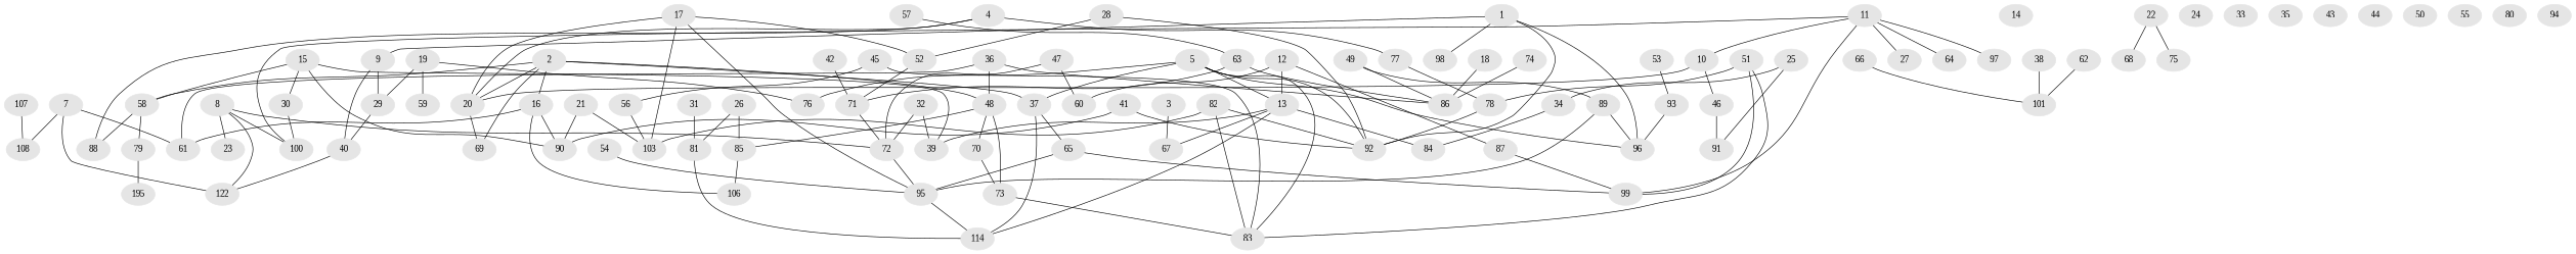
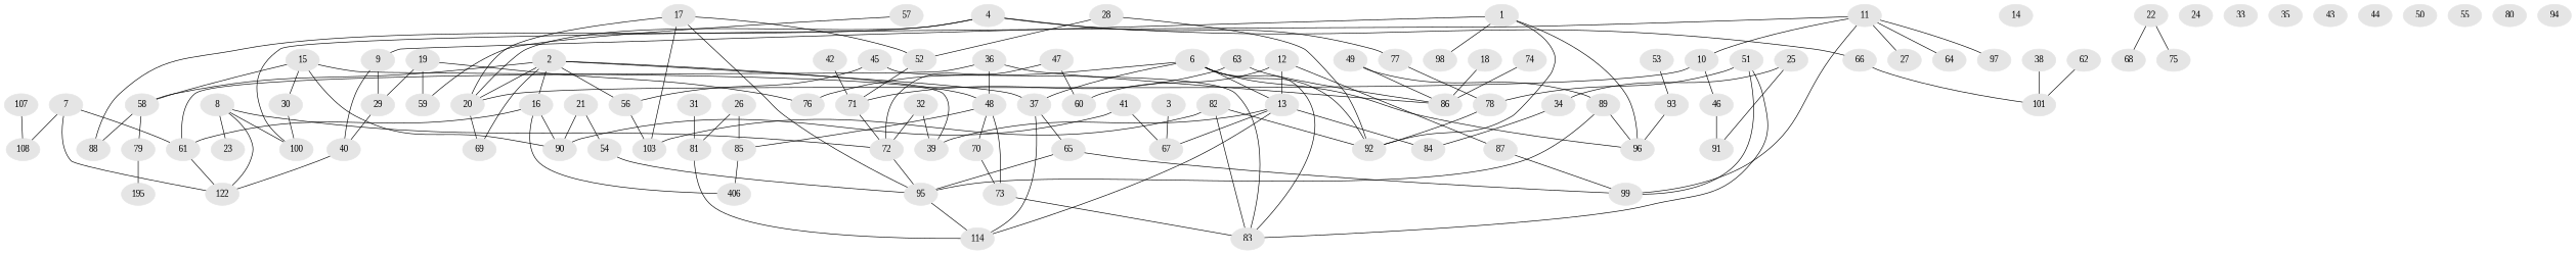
  graph {
    fontname="Liberation Serif"
    node [color=gray90 fontname="Liberation Serif" style=filled]
    edge [fontname="Liberation Serif"]
    1
    9
    92
    96
    98
    29
    40
    2
    16
    20
    37
    48
    56
    58
    69
    61
    90
-   106
+   106 [label=406]
    n19 [label=114]
    65
    85
    70
    73
    103
    88
    79
    3
    67
    4
    66
    77
    101
    78
    25
    34
    91
    30
    100
-   6 [label=5]
+   6
    13
    76
    83
    10
    46
    39
    84
    7
    n48 [label=122]
    108
    8
    23
    72
    95
    11
    27
    64
    97
    99
    12
    60
    87
    14
    15
    17
    52
    71
    18
    86
    19
    59
    21
    22
    68
    75
    24
    26
    81
    28
    31
    32
    33
    35
    36
    38
    41
    42
    43
    44
    45
    47
    49
    89
    50
    51
    53
    93
    54
    55
    57
    63
    n101 [label=195]
    62
    74
    80
    82
    94
    107
    1 -- 9
    1 -- 92
    1 -- 96
    1 -- 98
    9 -- 29
    9 -- 40
    29 -- 40
    40 -- n48
    2 -- 16
    2 -- 20
    2 -- 37
    2 -- 48
+   2 -- 56
    2 -- 58
    2 -- 69
    16 -- 61
    16 -- 90
    16 -- 106
    20 -- 69
    37 -- n19
    37 -- 65
    48 -- 85
    48 -- 70
    48 -- 73
    56 -- 103
    58 -- 88
    58 -- 79
+   61 -- n48
    65 -- 95
    65 -- 99
    85 -- 106
    70 -- 73
    73 -- 83
    79 -- n101
    3 -- 67
    4 -- 20
    4 -- 88
+   4 -- 66
    4 -- 77
    66 -- 101
    77 -- 78
    78 -- 92
    25 -- 34
    25 -- 91
    34 -- 84
    30 -- 100
    6 -- 92
    6 -- 96
    6 -- 37
    6 -- 13
    6 -- 76
    6 -- 83
    13 -- n19
    13 -- 67
    13 -- 39
    13 -- 84
    10 -- 20
    10 -- 46
    46 -- 91
    7 -- 61
    7 -- n48
    7 -- 108
    8 -- 100
    8 -- n48
    8 -- 23
    8 -- 72
    72 -- 95
    95 -- n19
    11 -- 100
    11 -- 10
    11 -- 27
    11 -- 64
    11 -- 97
    11 -- 99
    12 -- 13
    12 -- 60
    12 -- 87
    87 -- 99
    15 -- 58
    15 -- 90
    15 -- 30
    15 -- 39
    17 -- 20
    17 -- 103
    17 -- 95
    17 -- 52
    52 -- 71
    71 -- 72
    18 -- 86
    19 -- 29
    19 -- 76
    19 -- 59
    21 -- 90
-   21 -- 103
+   21 -- 54
    22 -- 68
    22 -- 75
    26 -- 85
    26 -- 81
    81 -- n19
    28 -- 92
    28 -- 52
    31 -- 81
    32 -- 39
    32 -- 72
    36 -- 48
    36 -- 61
    36 -- 86
    38 -- 101
-   41 -- 92
+   41 -- 67
    41 -- 90
    42 -- 71
    45 -- 56
    45 -- 83
    47 -- 72
    47 -- 60
    49 -- 86
    49 -- 89
    89 -- 96
    89 -- 95
    51 -- 78
    51 -- 83
    51 -- 99
    53 -- 93
    93 -- 96
    54 -- 95
-   57 -- 63
+   57 -- 59
    63 -- 71
    63 -- 86
    62 -- 101
    74 -- 86
    82 -- 92
    82 -- 103
    82 -- 83
    107 -- 108
  }
